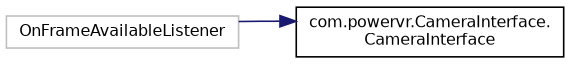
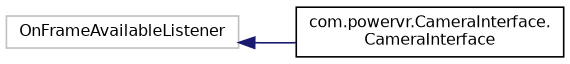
  digraph {
    rankdir=LR
    node [fillcolor=white fontname=Helvetica fontsize=10 shape=record style=filled]
    n1 [color=grey75 height=0.2 label=OnFrameAvailableListener width=0.4]
    n2 [color=black height=0.2 label="com.powervr.CameraInterface.\lCameraInterface" width=0.4]
-   n2 -> n1 [color=midnightblue dir=back fontname=Helvetica fontsize=10 labelfontname=Helvetica labelfontsize=10 style=solid]
+   n1 -> n2 [color=midnightblue dir=back fontname=Helvetica fontsize=10 labelfontname=Helvetica labelfontsize=10 style=solid]
  }
